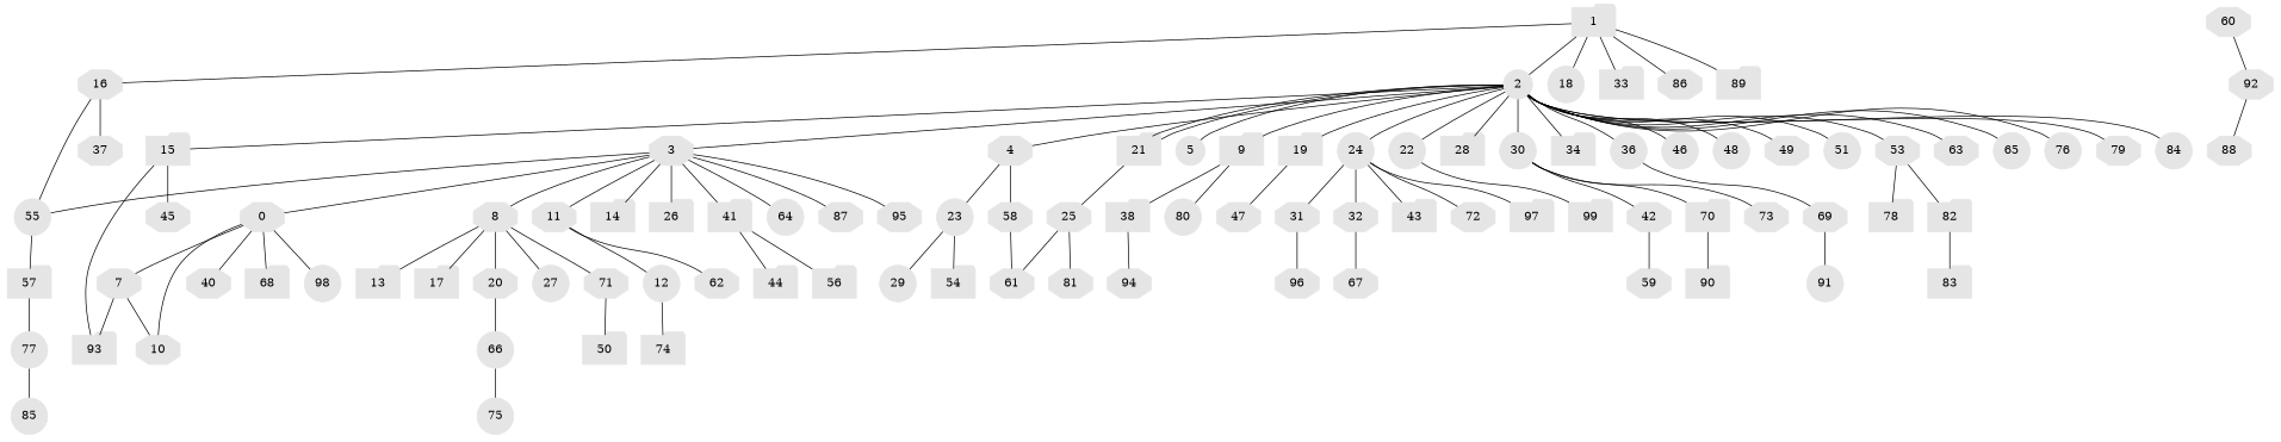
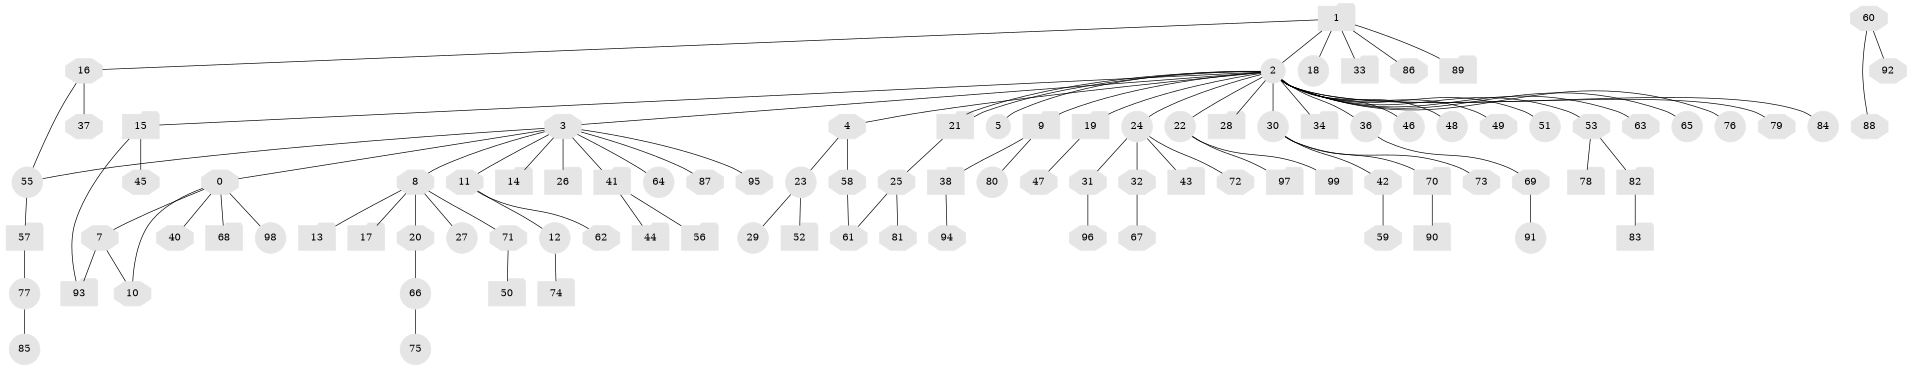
  graph {
    node [color=gray90 shape=octagon style=filled]
    1 [shape=folder]
    2 [shape=circle]
    16
    18 [shape=circle]
    33 [shape=folder]
    86
    89 [shape=folder]
    3
    4
    5 [shape=circle]
    9 [shape=folder]
    15 [shape=folder]
    19 [shape=folder]
    21 [shape=folder]
    22 [shape=circle]
    24 [shape=circle]
    28 [shape=folder]
    30 [shape=circle]
    34 [shape=folder]
    36 [shape=circle]
    46 [shape=circle]
    48 [shape=circle]
    49
    51 [shape=circle]
    53
    63
    65 [shape=circle]
    76 [shape=circle]
    79
    84 [shape=circle]
    55 [shape=circle]
    37
    n33 [label=0]
    8
    11
    14 [shape=folder]
    26 [shape=folder]
    41 [shape=folder]
    64 [shape=circle]
    87
    95
    23 [shape=circle]
    58
    38 [shape=folder]
    80 [shape=circle]
    93 [shape=folder]
    45
    47
    25
    97 [shape=folder]
    99 [shape=folder]
    31
    32
    43 [shape=folder]
    72
    42
    70 [shape=folder]
    73
    69
    78 [shape=folder]
    82 [shape=folder]
    60
    88
    92
    7
    10
    40
    68 [shape=folder]
    98 [shape=circle]
    13 [shape=folder]
    17 [shape=folder]
    20
    27 [shape=circle]
    71
    12 [shape=circle]
    62
    44 [shape=folder]
    56 [shape=folder]
    57 [shape=folder]
    29 [shape=circle]
-   54 [shape=folder]
+   54 [shape=folder label=52]
    61
    66 [shape=circle]
    50 [shape=folder]
    94
    74 [shape=folder]
    75 [shape=circle]
    81
    96
    67
    59
    90 [shape=folder]
    91 [shape=circle]
    83 [shape=folder]
    77 [shape=circle]
    85 [shape=circle]
    1 -- 2
    1 -- 16
    1 -- 18
    1 -- 33
    1 -- 86
    1 -- 89
    2 -- 3
    2 -- 4
    2 -- 5
    2 -- 9
    2 -- 15
    2 -- 19
    2 -- 21
    2 -- 21
    2 -- 22
    2 -- 24
    2 -- 28
    2 -- 30
    2 -- 34
    2 -- 36
    2 -- 46
    2 -- 48
    2 -- 49
    2 -- 51
    2 -- 53
    2 -- 63
    2 -- 65
    2 -- 76
    2 -- 79
    2 -- 84
    16 -- 55
    16 -- 37
    3 -- 55
    3 -- n33
    3 -- 8
    3 -- 11
    3 -- 14
    3 -- 26
    3 -- 41
    3 -- 64
    3 -- 87
    3 -- 95
    4 -- 23
    4 -- 58
    9 -- 38
    9 -- 80
    15 -- 93
    15 -- 45
    19 -- 47
    21 -- 25
-   24 -- 97
+   22 -- 97
    22 -- 99
    24 -- 31
    24 -- 32
    24 -- 43
    24 -- 72
    30 -- 42
    30 -- 70
    30 -- 73
    36 -- 69
    53 -- 78
    53 -- 82
    55 -- 57
    n33 -- 7
    n33 -- 10
    n33 -- 40
    n33 -- 68
    n33 -- 98
    8 -- 13
    8 -- 17
    8 -- 20
    8 -- 27
    8 -- 71
    11 -- 12
    11 -- 62
    41 -- 44
    41 -- 56
    23 -- 29
    23 -- 54
    58 -- 61
    38 -- 94
    25 -- 61
    25 -- 81
    31 -- 96
    32 -- 67
    42 -- 59
    70 -- 90
    69 -- 91
    82 -- 83
-   92 -- 88
+   60 -- 88
    60 -- 92
    7 -- 93
    7 -- 10
    20 -- 66
    71 -- 50
    12 -- 74
    57 -- 77
    66 -- 75
    77 -- 85
  }
